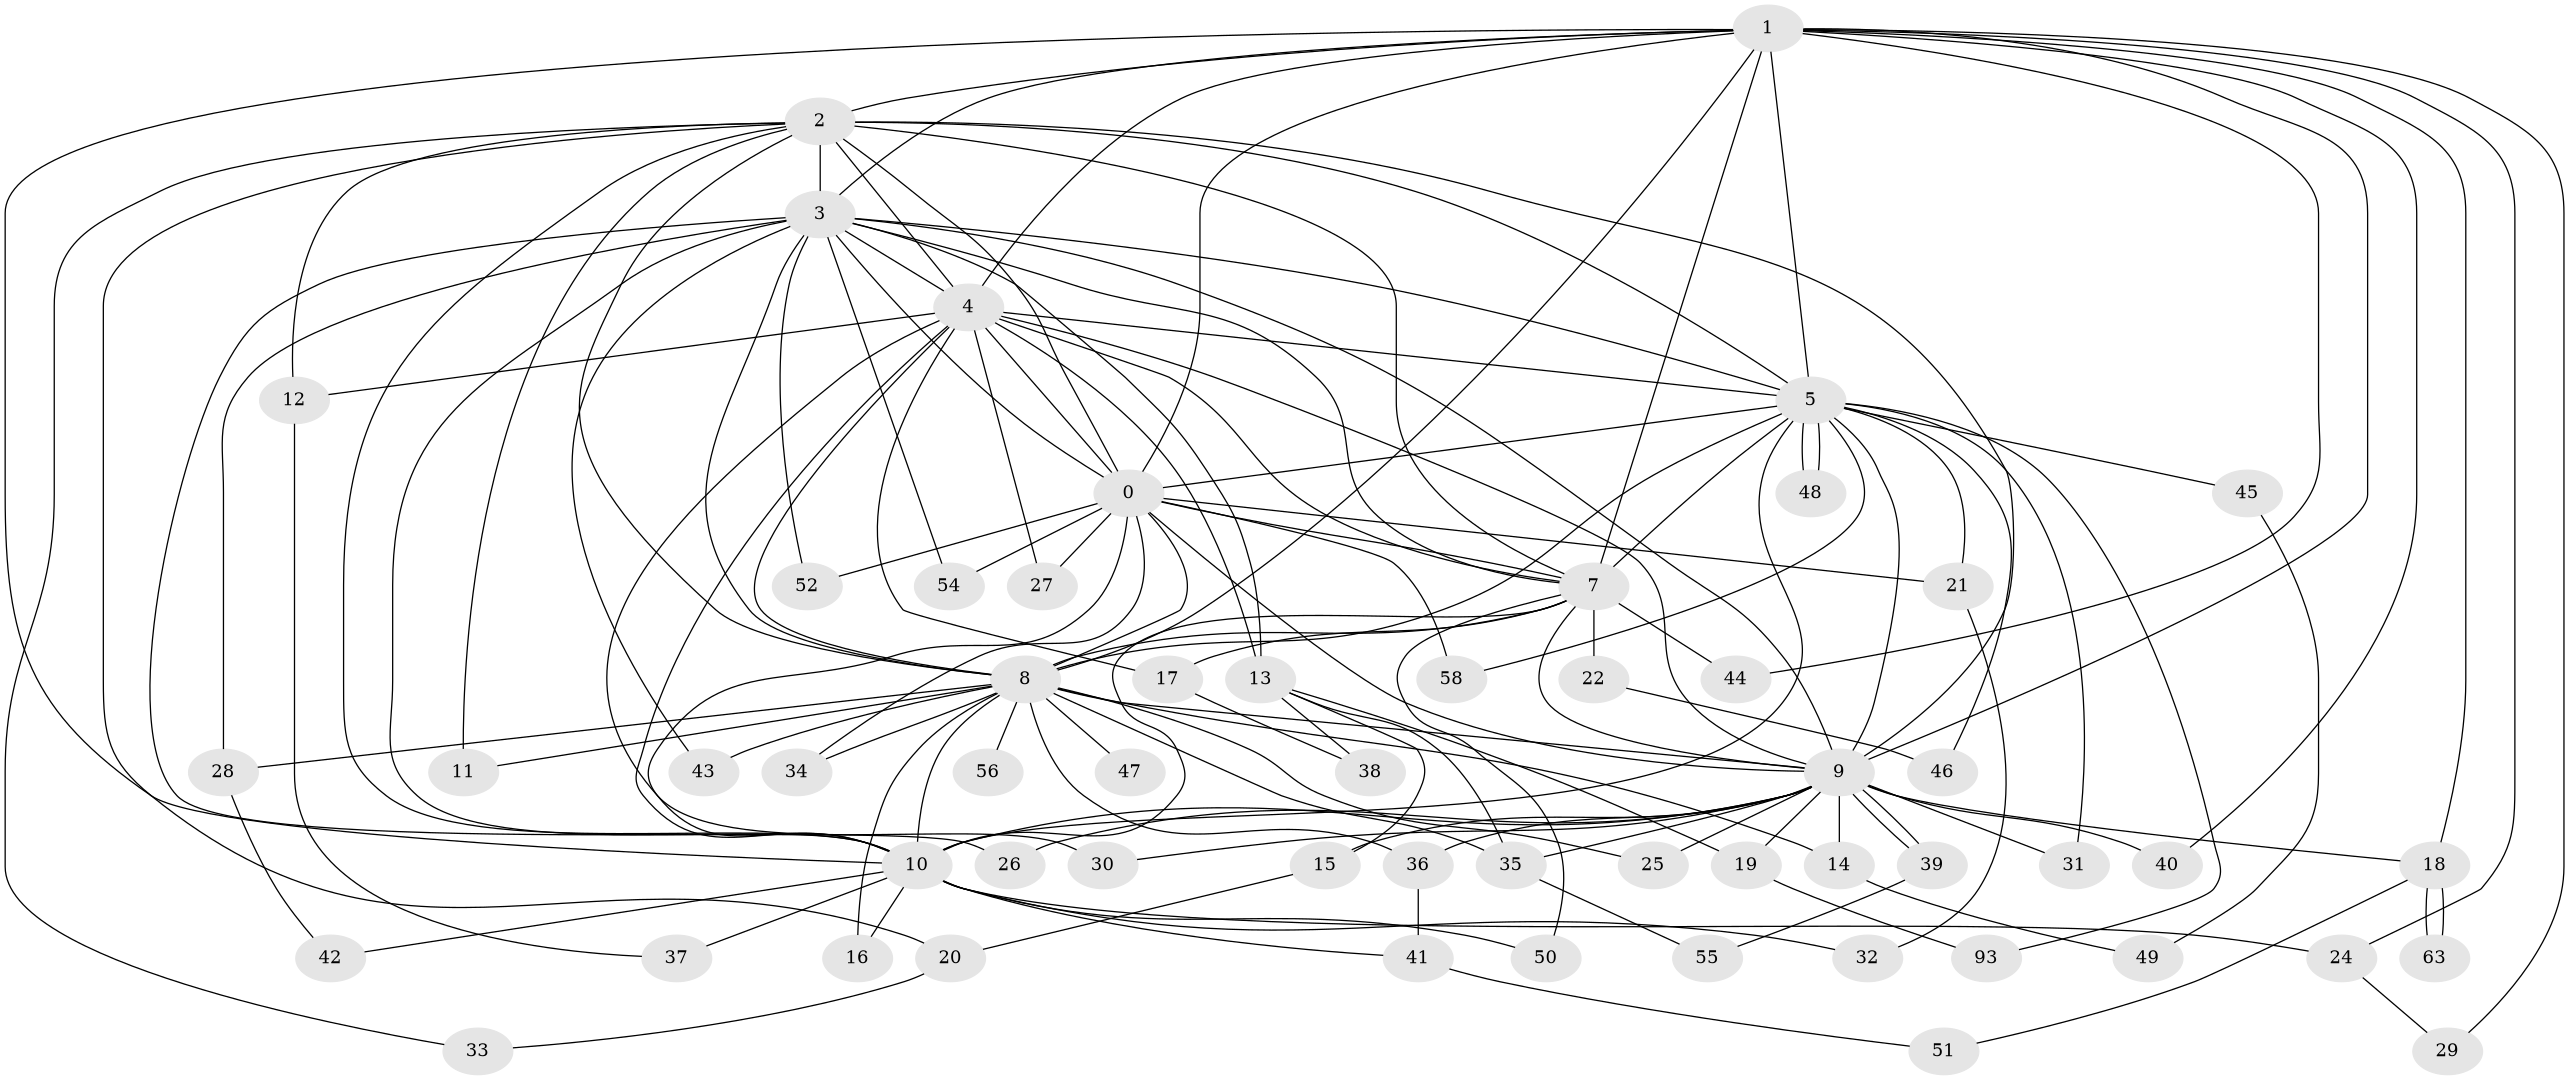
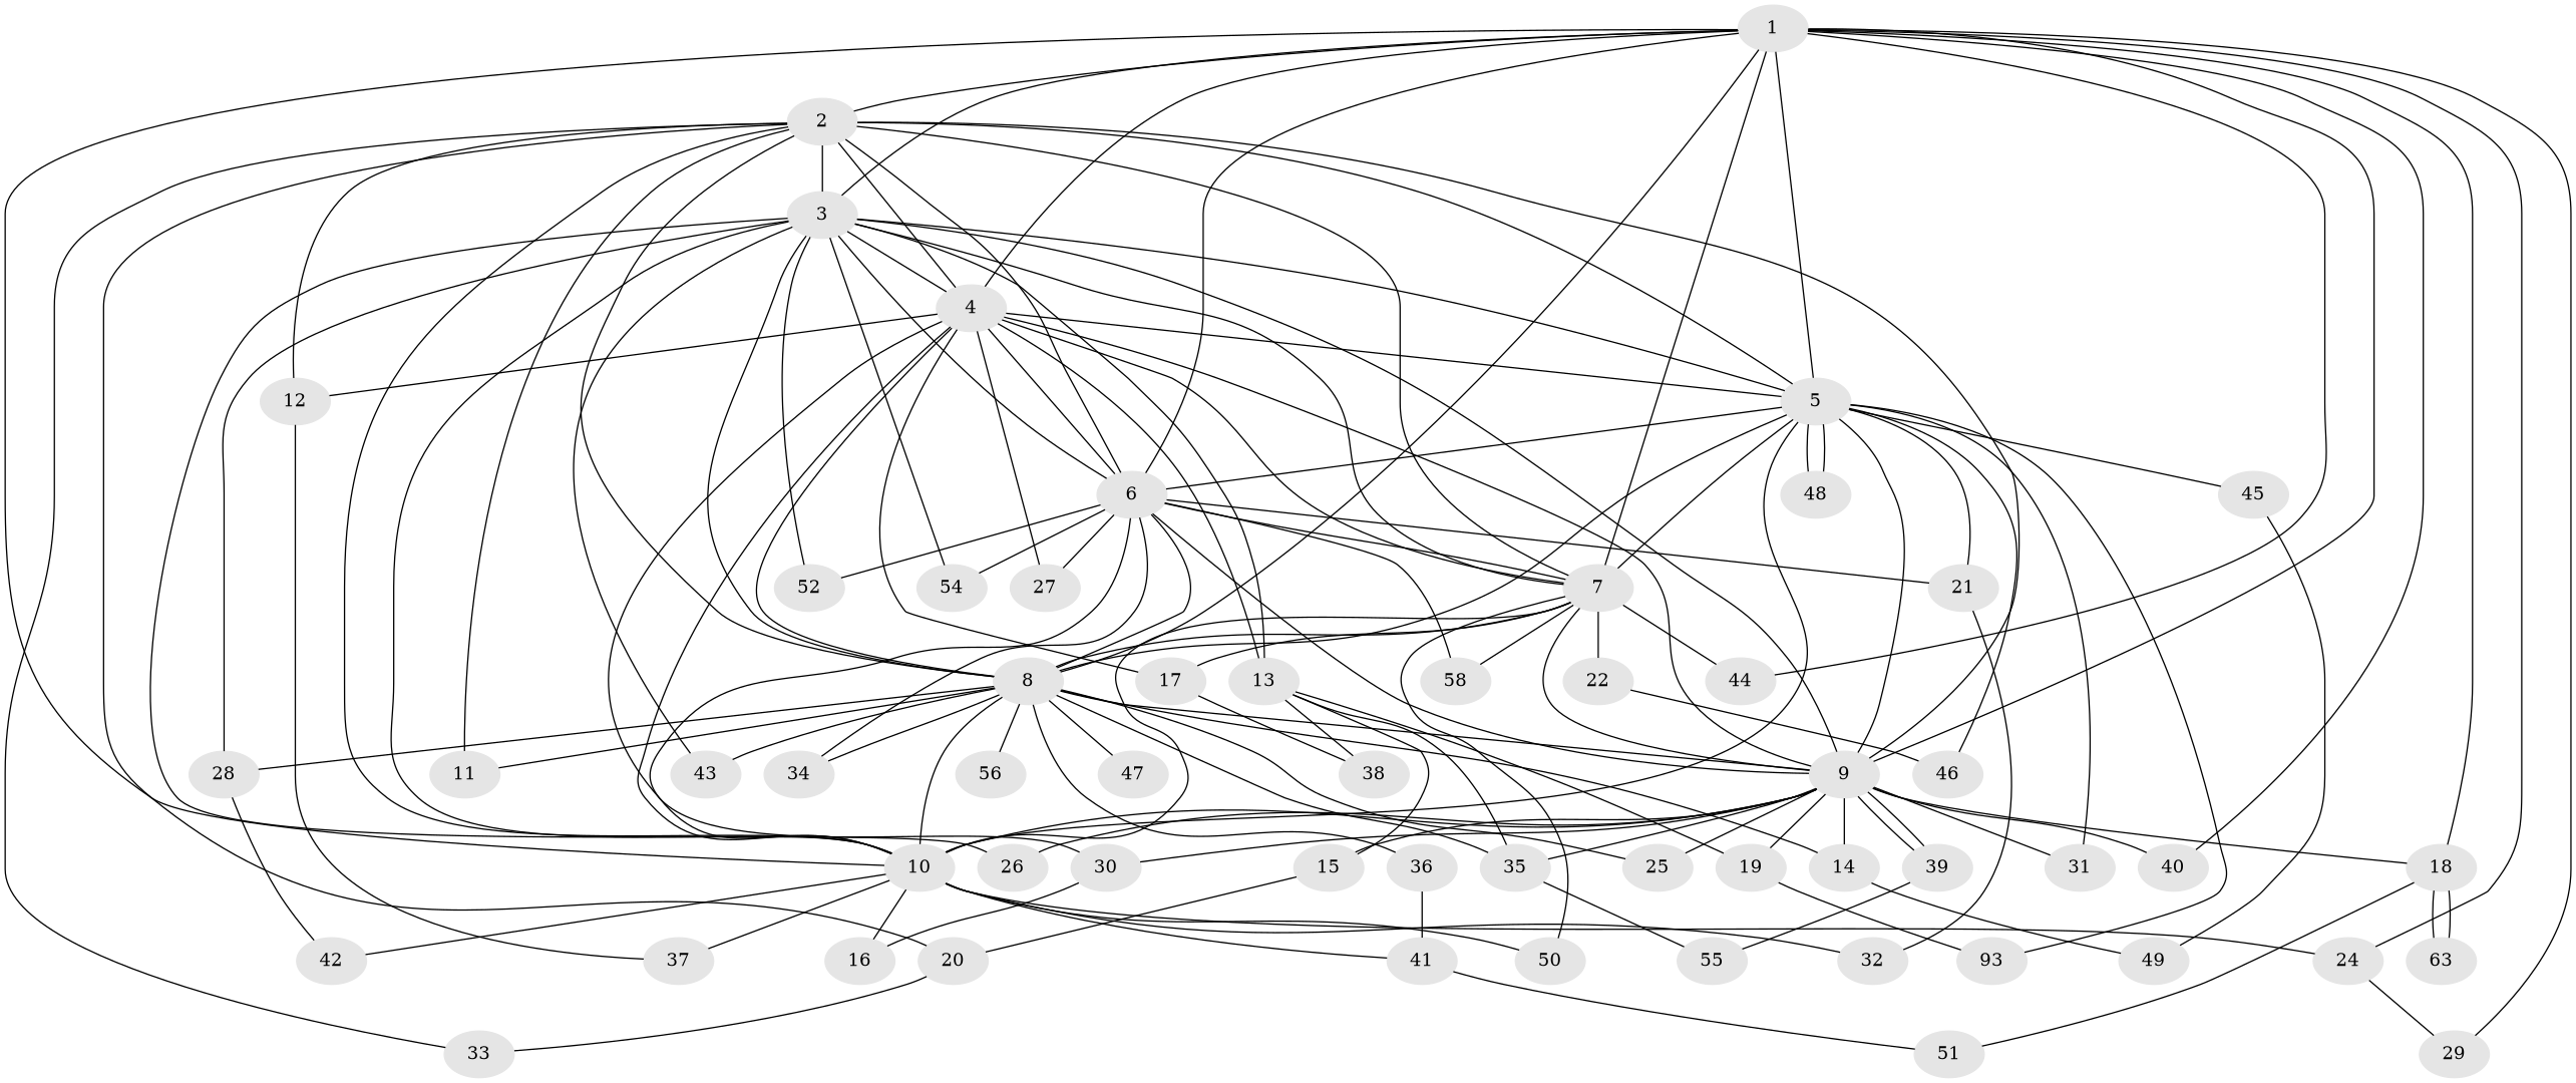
  graph {
    node [color=gray90 style=filled]
    1
    2
    3
    4
    5
-   6 [label=0]
+   6
    7
    8
    9
    10
    18
    24
    29
    40
    44
    11
    12
    20
    33
    13
    26
    28
    43
    52
    54
    17
    27
    30
    21
    31
    45
    46
    48
    n34 [label=93]
    58
    34
    22
    50
    14
    16
    25
    35
    36
    47
    56
    15
    19
    39
    37
    32
    41
    42
    n53 [label=63]
    51
    38
    49
    55
    1 -- 2
    1 -- 3
    1 -- 4
    1 -- 5
    1 -- 6
    1 -- 7
    1 -- 8
    1 -- 9
    1 -- 10
    1 -- 18
    1 -- 24
    1 -- 29
    1 -- 40
    1 -- 44
    2 -- 3
    2 -- 4
    2 -- 5
    2 -- 6
    2 -- 7
    2 -- 8
    2 -- 9
    2 -- 10
    2 -- 11
    2 -- 12
    2 -- 20
    2 -- 33
    3 -- 4
    3 -- 5
    3 -- 6
    3 -- 7
    3 -- 8
    3 -- 9
    3 -- 10
    3 -- 13
    3 -- 26
    3 -- 28
    3 -- 43
    3 -- 52
    3 -- 54
    4 -- 5
    4 -- 6
    4 -- 7
    4 -- 8
    4 -- 9
    4 -- 10
    4 -- 12
    4 -- 13
    4 -- 17
    4 -- 27
    4 -- 30
    5 -- 6
    5 -- 7
    5 -- 8
    5 -- 9
    5 -- 10
    5 -- 21
    5 -- 31
    5 -- 45
    5 -- 46
    5 -- 48
    5 -- 48
    5 -- n34
-   5 -- 58
+   7 -- 58
    6 -- 7
    6 -- 8
    6 -- 9
    6 -- 10
    6 -- 52
    6 -- 54
    6 -- 27
    6 -- 21
    6 -- 58
    6 -- 34
    7 -- 8
    7 -- 9
    7 -- 10
    7 -- 44
    7 -- 17
    7 -- 22
    7 -- 50
    8 -- 9
    8 -- 10
    8 -- 11
    8 -- 28
    8 -- 43
    8 -- 34
    8 -- 14
-   8 -- 16
+   30 -- 16
    8 -- 25
    8 -- 35
    8 -- 36
    8 -- 47
    8 -- 56
    9 -- 10
    9 -- 18
    9 -- 40
    9 -- 26
    9 -- 30
    9 -- 31
    9 -- 14
    9 -- 25
    9 -- 35
-   9 -- 36
    9 -- 15
    9 -- 19
    9 -- 39
    9 -- 39
    10 -- 24
    10 -- 50
    10 -- 16
    10 -- 37
    10 -- 32
    10 -- 41
    10 -- 42
    18 -- n53
    18 -- n53
    18 -- 51
    24 -- 29
    12 -- 37
    20 -- 33
    13 -- 35
    13 -- 15
    13 -- 19
    13 -- 38
    28 -- 42
    17 -- 38
    21 -- 32
    45 -- 49
    22 -- 46
    14 -- 49
    35 -- 55
    36 -- 41
    15 -- 20
    19 -- n34
    39 -- 55
    41 -- 51
  }
